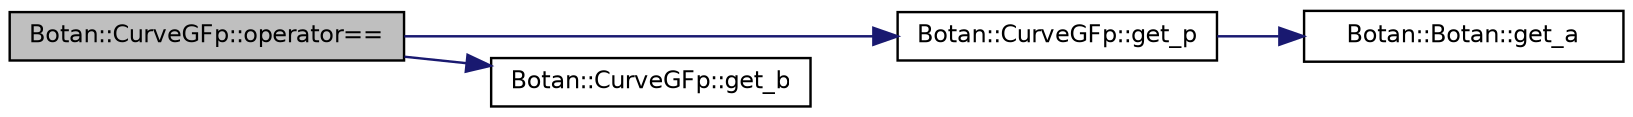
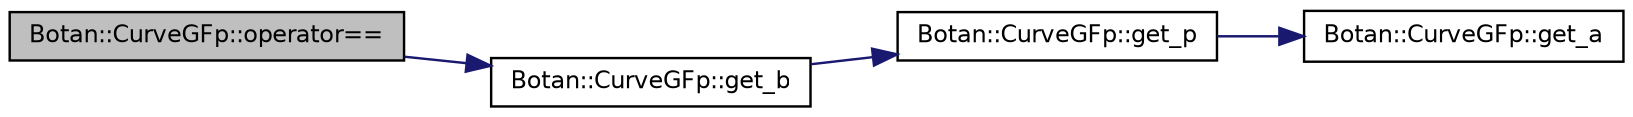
  digraph {
    rankdir=LR
    node [color=black fillcolor=white fontname=Helvetica fontsize=10 shape=record style=filled]
    edge [color=midnightblue fontname=Helvetica fontsize=10 labelfontname=Helvetica labelfontsize=10 style=solid]
    n1 [fillcolor=grey75 fontcolor=black height=0.2 label="Botan::CurveGFp::operator==" width=0.4]
    n2 [height=0.2 label="Botan::CurveGFp::get_p" width=0.4]
    n3 [height=0.2 label="Botan::CurveGFp::get_b" width=0.4]
-   n4 [height=0.2 label="Botan::Botan::get_a" width=0.4]
-   n1 -> n2
+   n4 [height=0.2 label="Botan::CurveGFp::get_a" width=0.4]
+   n3 -> n2
    n1 -> n3
    n2 -> n4
  }
